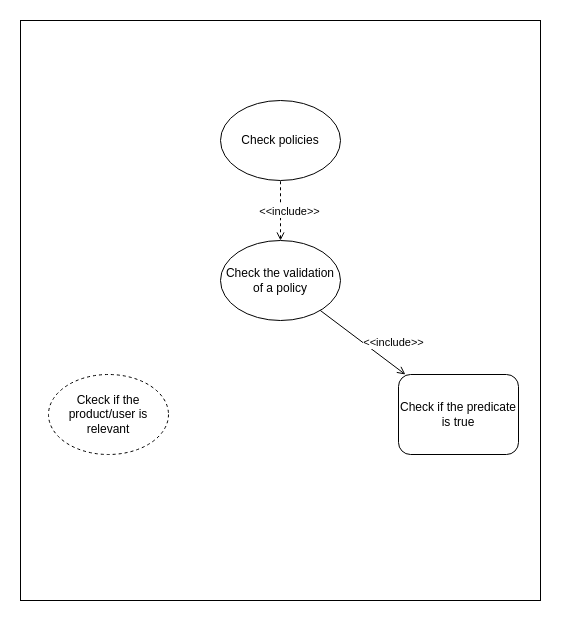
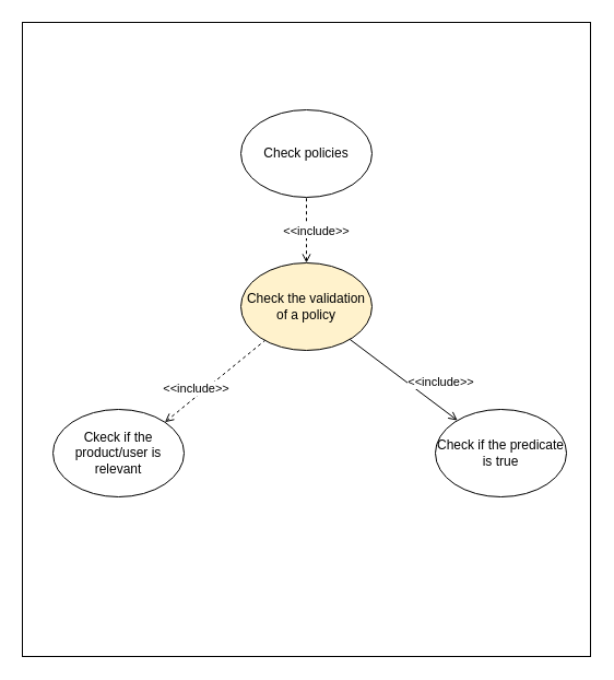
  <mxCell id="0" />
  <mxCell id="1" parent="0" />
  <mxCell id="2" value="" style="rounded=0;whiteSpace=wrap;html=1;" vertex="1" parent="1"><mxGeometry x="20" y="20" width="520" height="580" as="geometry" /></mxCell>
  <mxCell id="3" value="Check policies" style="ellipse;whiteSpace=wrap;html=1;" vertex="1" parent="1"><mxGeometry x="220" y="100" width="120" height="80" as="geometry" /></mxCell>
- <mxCell id="4" value="Check the validation of a policy" style="ellipse;whiteSpace=wrap;html=1;" vertex="1" parent="1"><mxGeometry x="220" y="240" width="120" height="80" as="geometry" /></mxCell>
- <mxCell id="5" value="Ckeck if the product/user is relevant" style="ellipse;whiteSpace=wrap;html=1;dashed=1;" vertex="1" parent="1"><mxGeometry x="48" y="374" width="120" height="80" as="geometry" /></mxCell>
- <mxCell id="6" value="Check if the predicate is true" style="whiteSpace=wrap;html=1;rounded=1;" vertex="1" parent="1"><mxGeometry x="398" y="374" width="120" height="80" as="geometry" /></mxCell>
+ <mxCell id="4" value="Check the validation of a policy" style="ellipse;whiteSpace=wrap;html=1;fillColor=#fff2cc;" vertex="1" parent="1"><mxGeometry x="220" y="240" width="120" height="80" as="geometry" /></mxCell>
+ <mxCell id="5" value="Ckeck if the product/user is relevant" style="ellipse;whiteSpace=wrap;html=1;" vertex="1" parent="1"><mxGeometry x="48" y="374" width="120" height="80" as="geometry" /></mxCell>
+ <mxCell id="6" value="Check if the predicate is true" style="ellipse;whiteSpace=wrap;html=1;" vertex="1" parent="1"><mxGeometry x="398" y="374" width="120" height="80" as="geometry" /></mxCell>
  <mxCell id="7" value="" style="endArrow=none;html=1;dashed=1;startArrow=open;startFill=0;exitX=0.5;exitY=0;exitDx=0;exitDy=0;" edge="1" parent="1" source="4" target="3"><mxGeometry width="50" height="50" relative="1" as="geometry"><mxPoint x="308.644" y="361.449" as="sourcePoint" /><mxPoint x="400" y="400" as="targetPoint" /></mxGeometry></mxCell>
  <mxCell id="8" value="&amp;lt;&amp;lt;include&amp;gt;&amp;gt;" style="edgeLabel;html=1;align=center;verticalAlign=middle;resizable=0;points=[];" vertex="1" connectable="0" parent="7"><mxGeometry x="-0.54" y="-3" relative="1" as="geometry"><mxPoint x="5" y="-16" as="offset" /></mxGeometry></mxCell>
+ <mxCell id="9" value="" style="endArrow=none;html=1;dashed=1;startArrow=open;startFill=0;exitX=1;exitY=0;exitDx=0;exitDy=0;" edge="1" parent="1" source="5" target="4"><mxGeometry width="50" height="50" relative="1" as="geometry"><mxPoint x="290" y="250" as="sourcePoint" /><mxPoint x="290" y="190" as="targetPoint" /></mxGeometry></mxCell>
+ <mxCell id="10" value="&amp;lt;&amp;lt;include&amp;gt;&amp;gt;" style="edgeLabel;html=1;align=center;verticalAlign=middle;resizable=0;points=[];" vertex="1" connectable="0" parent="9"><mxGeometry x="-0.54" y="-3" relative="1" as="geometry"><mxPoint x="5" y="-16" as="offset" /></mxGeometry></mxCell>
  <mxCell id="11" value="" style="endArrow=none;html=1;dashed=0;startArrow=open;startFill=0;" edge="1" parent="1" source="6" target="4"><mxGeometry width="50" height="50" relative="1" as="geometry"><mxPoint x="300" y="260" as="sourcePoint" /><mxPoint x="300" y="200" as="targetPoint" /></mxGeometry></mxCell>
  <mxCell id="12" value="&amp;lt;&amp;lt;include&amp;gt;&amp;gt;" style="edgeLabel;html=1;align=center;verticalAlign=middle;resizable=0;points=[];" vertex="1" connectable="0" parent="11"><mxGeometry x="-0.54" y="-3" relative="1" as="geometry"><mxPoint x="5" y="-16" as="offset" /></mxGeometry></mxCell>
